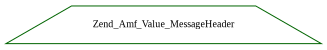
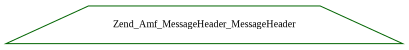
  digraph {
    rankdir=LR
    fontname="Liberation Serif"
-   n1 [color=darkgreen fillcolor=white fontname="Liberation Serif" fontsize=10 height=0.2 label=Zend_Amf_Value_MessageHeader shape=trapezium style=filled width=0.4]
+   n1 [color=darkgreen fillcolor=white fontname="Liberation Serif" fontsize=10 height=0.2 label=Zend_Amf_MessageHeader_MessageHeader shape=trapezium style=filled width=0.4]
  }
